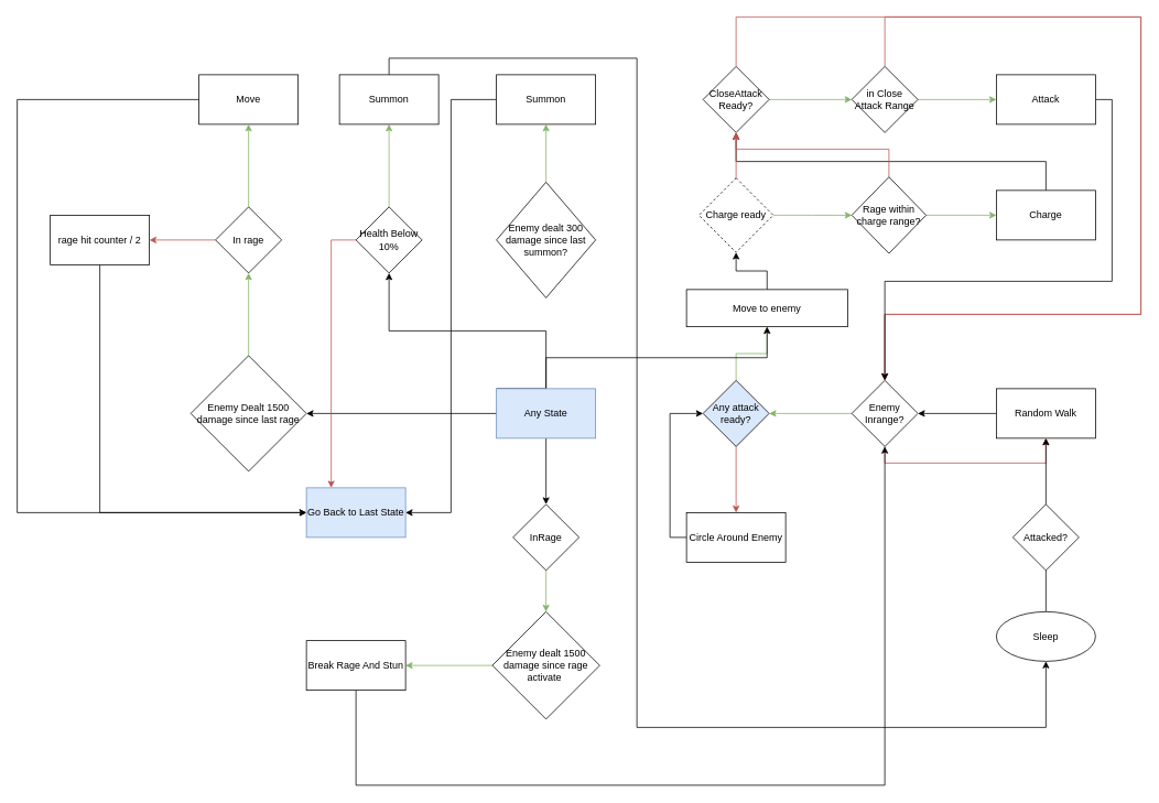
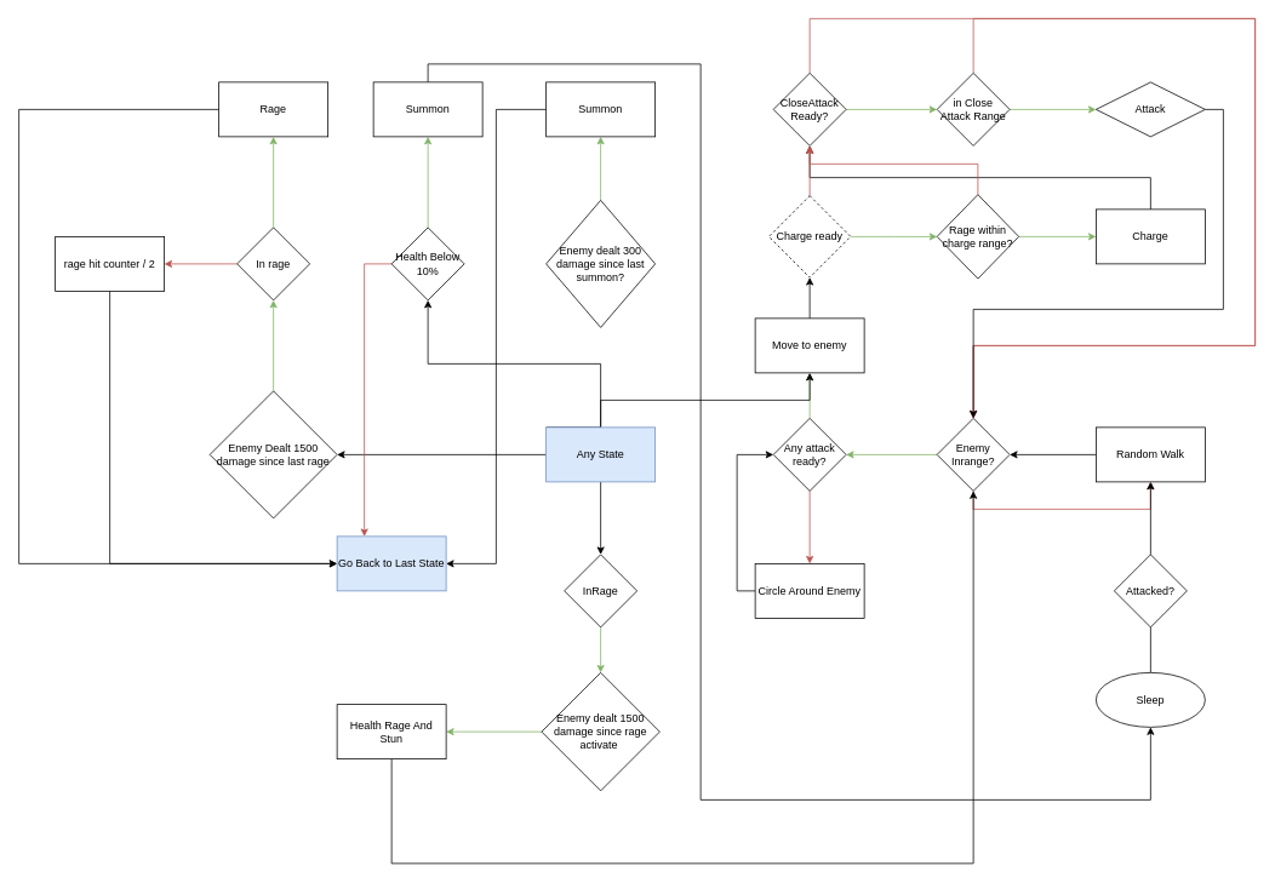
  <mxCell id="0" />
  <mxCell id="1" parent="0" />
  <mxCell id="2" style="edgeStyle=orthogonalEdgeStyle;rounded=0;orthogonalLoop=1;jettySize=auto;html=1;exitX=0;exitY=0.5;exitDx=0;exitDy=0;entryX=1;entryY=0.5;entryDx=0;entryDy=0;" parent="1" source="3" target="8" edge="1"><mxGeometry relative="1" as="geometry" /></mxCell>
  <mxCell id="3" value="Random Walk" style="rounded=0;whiteSpace=wrap;html=1;" parent="1" vertex="1"><mxGeometry x="1205" y="470" width="120" height="60" as="geometry" /></mxCell>
  <mxCell id="4" style="edgeStyle=orthogonalEdgeStyle;rounded=0;orthogonalLoop=1;jettySize=auto;html=1;exitX=0.5;exitY=0;exitDx=0;exitDy=0;" parent="1" source="5" target="13" edge="1"><mxGeometry relative="1" as="geometry" /></mxCell>
- <mxCell id="5" value="Move to enemy" style="rounded=0;whiteSpace=wrap;html=1;" parent="1" vertex="1"><mxGeometry x="830" y="350" width="195" height="45" as="geometry" /></mxCell>
+ <mxCell id="5" value="Move to enemy" style="rounded=0;whiteSpace=wrap;html=1;" parent="1" vertex="1"><mxGeometry x="830" y="350" width="120" height="60" as="geometry" /></mxCell>
  <mxCell id="6" style="edgeStyle=orthogonalEdgeStyle;rounded=0;orthogonalLoop=1;jettySize=auto;html=1;exitX=0.5;exitY=1;exitDx=0;exitDy=0;entryX=0.5;entryY=1;entryDx=0;entryDy=0;fillColor=#f8cecc;strokeColor=#b85450;" parent="1" source="8" target="3" edge="1"><mxGeometry relative="1" as="geometry"><mxPoint x="1160" y="650" as="targetPoint" /></mxGeometry></mxCell>
  <mxCell id="7" style="edgeStyle=orthogonalEdgeStyle;rounded=0;orthogonalLoop=1;jettySize=auto;html=1;exitX=0;exitY=0.5;exitDx=0;exitDy=0;entryX=1;entryY=0.5;entryDx=0;entryDy=0;fillColor=#d5e8d4;strokeColor=#82b366;" parent="1" source="8" target="29" edge="1"><mxGeometry relative="1" as="geometry" /></mxCell>
  <mxCell id="8" value="Enemy Inrange?" style="rhombus;whiteSpace=wrap;html=1;" parent="1" vertex="1"><mxGeometry x="1030" y="460" width="80" height="80" as="geometry" /></mxCell>
  <mxCell id="9" style="edgeStyle=orthogonalEdgeStyle;rounded=0;orthogonalLoop=1;jettySize=auto;html=1;exitX=0.5;exitY=0;exitDx=0;exitDy=0;" parent="1" source="10" target="19" edge="1"><mxGeometry relative="1" as="geometry" /></mxCell>
  <mxCell id="10" value="Charge" style="rounded=0;whiteSpace=wrap;html=1;" parent="1" vertex="1"><mxGeometry x="1205" y="230" width="120" height="60" as="geometry" /></mxCell>
  <mxCell id="11" style="edgeStyle=orthogonalEdgeStyle;rounded=0;orthogonalLoop=1;jettySize=auto;html=1;exitX=1;exitY=0.5;exitDx=0;exitDy=0;fillColor=#d5e8d4;strokeColor=#82b366;" parent="1" source="13" target="16" edge="1"><mxGeometry relative="1" as="geometry" /></mxCell>
  <mxCell id="12" style="edgeStyle=orthogonalEdgeStyle;rounded=0;orthogonalLoop=1;jettySize=auto;html=1;exitX=0.5;exitY=0;exitDx=0;exitDy=0;entryX=0.5;entryY=1;entryDx=0;entryDy=0;fillColor=#f8cecc;strokeColor=#b85450;" parent="1" source="13" target="19" edge="1"><mxGeometry relative="1" as="geometry" /></mxCell>
  <mxCell id="13" value="Charge ready" style="rhombus;whiteSpace=wrap;html=1;dashed=1;" parent="1" vertex="1"><mxGeometry x="845" y="215" width="90" height="90" as="geometry" /></mxCell>
  <mxCell id="14" style="edgeStyle=orthogonalEdgeStyle;rounded=0;orthogonalLoop=1;jettySize=auto;html=1;exitX=1;exitY=0.5;exitDx=0;exitDy=0;entryX=0;entryY=0.5;entryDx=0;entryDy=0;fillColor=#d5e8d4;strokeColor=#82b366;" parent="1" source="16" target="10" edge="1"><mxGeometry relative="1" as="geometry" /></mxCell>
  <mxCell id="15" style="edgeStyle=orthogonalEdgeStyle;rounded=0;orthogonalLoop=1;jettySize=auto;html=1;exitX=0.5;exitY=0;exitDx=0;exitDy=0;entryX=0.5;entryY=1;entryDx=0;entryDy=0;fillColor=#f8cecc;strokeColor=#b85450;" parent="1" source="16" target="19" edge="1"><mxGeometry relative="1" as="geometry"><Array as="points"><mxPoint x="1075" y="180" /><mxPoint x="890" y="180" /></Array></mxGeometry></mxCell>
  <mxCell id="16" value="Rage within charge range?" style="rhombus;whiteSpace=wrap;html=1;" parent="1" vertex="1"><mxGeometry x="1030" y="213.75" width="90" height="92.5" as="geometry" /></mxCell>
  <mxCell id="17" style="edgeStyle=orthogonalEdgeStyle;rounded=0;orthogonalLoop=1;jettySize=auto;html=1;exitX=1;exitY=0.5;exitDx=0;exitDy=0;fillColor=#d5e8d4;strokeColor=#82b366;" parent="1" source="19" target="22" edge="1"><mxGeometry relative="1" as="geometry" /></mxCell>
  <mxCell id="18" style="edgeStyle=orthogonalEdgeStyle;rounded=0;orthogonalLoop=1;jettySize=auto;html=1;exitX=0.5;exitY=0;exitDx=0;exitDy=0;entryX=0.5;entryY=0;entryDx=0;entryDy=0;fillColor=#f8cecc;strokeColor=#b85450;" parent="1" source="19" target="8" edge="1"><mxGeometry relative="1" as="geometry"><Array as="points"><mxPoint x="890" y="20" /><mxPoint x="1380" y="20" /><mxPoint x="1380" y="380" /><mxPoint x="1070" y="380" /></Array></mxGeometry></mxCell>
  <mxCell id="19" value="CloseAttack Ready?" style="rhombus;whiteSpace=wrap;html=1;" parent="1" vertex="1"><mxGeometry x="850" y="80" width="80" height="80" as="geometry" /></mxCell>
  <mxCell id="20" style="edgeStyle=orthogonalEdgeStyle;rounded=0;orthogonalLoop=1;jettySize=auto;html=1;exitX=1;exitY=0.5;exitDx=0;exitDy=0;fillColor=#d5e8d4;strokeColor=#82b366;" parent="1" source="22" target="24" edge="1"><mxGeometry relative="1" as="geometry" /></mxCell>
  <mxCell id="21" style="edgeStyle=orthogonalEdgeStyle;rounded=0;orthogonalLoop=1;jettySize=auto;html=1;exitX=0.5;exitY=0;exitDx=0;exitDy=0;fillColor=#f8cecc;strokeColor=#b85450;entryX=0.5;entryY=0;entryDx=0;entryDy=0;" parent="1" source="22" target="8" edge="1"><mxGeometry relative="1" as="geometry"><mxPoint x="950" y="380" as="targetPoint" /><Array as="points"><mxPoint x="1070" y="20" /><mxPoint x="1380" y="20" /><mxPoint x="1380" y="380" /><mxPoint x="1070" y="380" /></Array></mxGeometry></mxCell>
  <mxCell id="22" value="in Close Attack Range" style="rhombus;whiteSpace=wrap;html=1;" parent="1" vertex="1"><mxGeometry x="1030" y="80" width="80" height="80" as="geometry" /></mxCell>
  <mxCell id="23" style="edgeStyle=orthogonalEdgeStyle;rounded=0;orthogonalLoop=1;jettySize=auto;html=1;exitX=1;exitY=0.5;exitDx=0;exitDy=0;entryX=0.5;entryY=0;entryDx=0;entryDy=0;" parent="1" source="24" target="8" edge="1"><mxGeometry relative="1" as="geometry"><Array as="points"><mxPoint x="1345" y="120" /><mxPoint x="1345" y="340" /><mxPoint x="1070" y="340" /></Array></mxGeometry></mxCell>
- <mxCell id="24" value="Attack" style="rounded=0;whiteSpace=wrap;html=1;" parent="1" vertex="1"><mxGeometry x="1205" y="90" width="120" height="60" as="geometry" /></mxCell>
+ <mxCell id="24" value="Attack" style="rhombus;whiteSpace=wrap;html=1;" parent="1" vertex="1"><mxGeometry x="1205" y="90" width="120" height="60" as="geometry" /></mxCell>
  <mxCell id="25" style="edgeStyle=orthogonalEdgeStyle;rounded=0;orthogonalLoop=1;jettySize=auto;html=1;exitX=0;exitY=0.5;exitDx=0;exitDy=0;entryX=0;entryY=0.5;entryDx=0;entryDy=0;" parent="1" source="26" target="29" edge="1"><mxGeometry relative="1" as="geometry" /></mxCell>
  <mxCell id="26" value="Circle Around Enemy" style="rounded=0;whiteSpace=wrap;html=1;" parent="1" vertex="1"><mxGeometry x="830" y="620" width="120" height="60" as="geometry" /></mxCell>
  <mxCell id="27" style="edgeStyle=orthogonalEdgeStyle;rounded=0;orthogonalLoop=1;jettySize=auto;html=1;exitX=0.5;exitY=0;exitDx=0;exitDy=0;entryX=0.5;entryY=1;entryDx=0;entryDy=0;fillColor=#d5e8d4;strokeColor=#82b366;" parent="1" source="29" target="5" edge="1"><mxGeometry relative="1" as="geometry" /></mxCell>
  <mxCell id="28" style="edgeStyle=orthogonalEdgeStyle;rounded=0;orthogonalLoop=1;jettySize=auto;html=1;exitX=0.5;exitY=1;exitDx=0;exitDy=0;entryX=0.5;entryY=0;entryDx=0;entryDy=0;fillColor=#f8cecc;strokeColor=#b85450;" parent="1" source="29" target="26" edge="1"><mxGeometry relative="1" as="geometry" /></mxCell>
- <mxCell id="29" value="Any attack ready?" style="rhombus;whiteSpace=wrap;html=1;fillColor=#dae8fc;" parent="1" vertex="1"><mxGeometry x="850" y="460" width="80" height="80" as="geometry" /></mxCell>
+ <mxCell id="29" value="Any attack ready?" style="rhombus;whiteSpace=wrap;html=1;" parent="1" vertex="1"><mxGeometry x="850" y="460" width="80" height="80" as="geometry" /></mxCell>
  <mxCell id="30" style="edgeStyle=orthogonalEdgeStyle;rounded=0;orthogonalLoop=1;jettySize=auto;html=1;exitX=0.5;exitY=0;exitDx=0;exitDy=0;" parent="1" source="34" target="5" edge="1"><mxGeometry relative="1" as="geometry" /></mxCell>
  <mxCell id="31" style="edgeStyle=orthogonalEdgeStyle;rounded=0;orthogonalLoop=1;jettySize=auto;html=1;exitX=0;exitY=0.5;exitDx=0;exitDy=0;" parent="1" source="34" target="42" edge="1"><mxGeometry relative="1" as="geometry" /></mxCell>
  <mxCell id="32" style="edgeStyle=orthogonalEdgeStyle;rounded=0;orthogonalLoop=1;jettySize=auto;html=1;exitX=0.5;exitY=1;exitDx=0;exitDy=0;entryX=0.5;entryY=0;entryDx=0;entryDy=0;" parent="1" source="34" target="49" edge="1"><mxGeometry relative="1" as="geometry" /></mxCell>
  <mxCell id="33" style="edgeStyle=orthogonalEdgeStyle;rounded=0;orthogonalLoop=1;jettySize=auto;html=1;exitX=0;exitY=0;exitDx=0;exitDy=0;entryX=0.5;entryY=1;entryDx=0;entryDy=0;" parent="1" source="34" target="58" edge="1"><mxGeometry relative="1" as="geometry"><Array as="points"><mxPoint x="660" y="470" /><mxPoint x="660" y="400" /><mxPoint x="470" y="400" /></Array></mxGeometry></mxCell>
  <mxCell id="34" value="Any State" style="rounded=0;whiteSpace=wrap;html=1;fillColor=#dae8fc;strokeColor=#6c8ebf;" parent="1" vertex="1"><mxGeometry x="600" y="470" width="120" height="60" as="geometry" /></mxCell>
  <mxCell id="35" style="edgeStyle=orthogonalEdgeStyle;rounded=0;orthogonalLoop=1;jettySize=auto;html=1;exitX=0.5;exitY=0;exitDx=0;exitDy=0;entryX=0.5;entryY=1;entryDx=0;entryDy=0;fillColor=#d5e8d4;strokeColor=#82b366;" parent="1" source="36" target="38" edge="1"><mxGeometry relative="1" as="geometry" /></mxCell>
  <mxCell id="36" value="Enemy dealt 300 damage since last summon?" style="rhombus;whiteSpace=wrap;html=1;" parent="1" vertex="1"><mxGeometry x="600" y="220" width="120" height="140" as="geometry" /></mxCell>
  <mxCell id="37" style="edgeStyle=orthogonalEdgeStyle;rounded=0;orthogonalLoop=1;jettySize=auto;html=1;exitX=0;exitY=0.5;exitDx=0;exitDy=0;entryX=1;entryY=0.5;entryDx=0;entryDy=0;" parent="1" source="38" target="61" edge="1"><mxGeometry relative="1" as="geometry" /></mxCell>
  <mxCell id="38" value="Summon" style="rounded=0;whiteSpace=wrap;html=1;" parent="1" vertex="1"><mxGeometry x="600" y="90" width="120" height="60" as="geometry" /></mxCell>
  <mxCell id="39" style="edgeStyle=orthogonalEdgeStyle;rounded=0;orthogonalLoop=1;jettySize=auto;html=1;exitX=0;exitY=0.5;exitDx=0;exitDy=0;entryX=0;entryY=0.5;entryDx=0;entryDy=0;" parent="1" source="40" target="61" edge="1"><mxGeometry relative="1" as="geometry"><Array as="points"><mxPoint x="20" y="120" /><mxPoint x="20" y="620" /></Array></mxGeometry></mxCell>
- <mxCell id="40" value="Move" style="rounded=0;whiteSpace=wrap;html=1;" parent="1" vertex="1"><mxGeometry x="240" y="90" width="120" height="60" as="geometry" /></mxCell>
+ <mxCell id="40" value="Rage" style="rounded=0;whiteSpace=wrap;html=1;" parent="1" vertex="1"><mxGeometry x="240" y="90" width="120" height="60" as="geometry" /></mxCell>
  <mxCell id="41" style="edgeStyle=orthogonalEdgeStyle;rounded=0;orthogonalLoop=1;jettySize=auto;html=1;exitX=0.5;exitY=0;exitDx=0;exitDy=0;entryX=0.5;entryY=1;entryDx=0;entryDy=0;fillColor=#d5e8d4;strokeColor=#82b366;" parent="1" source="42" target="45" edge="1"><mxGeometry relative="1" as="geometry" /></mxCell>
  <mxCell id="42" value="Enemy Dealt 1500 damage since last rage" style="rhombus;whiteSpace=wrap;html=1;" parent="1" vertex="1"><mxGeometry x="230" y="430" width="140" height="140" as="geometry" /></mxCell>
  <mxCell id="43" style="edgeStyle=orthogonalEdgeStyle;rounded=0;orthogonalLoop=1;jettySize=auto;html=1;exitX=0.5;exitY=0;exitDx=0;exitDy=0;entryX=0.5;entryY=1;entryDx=0;entryDy=0;fillColor=#d5e8d4;strokeColor=#82b366;" parent="1" source="45" target="40" edge="1"><mxGeometry relative="1" as="geometry" /></mxCell>
  <mxCell id="44" style="edgeStyle=orthogonalEdgeStyle;rounded=0;orthogonalLoop=1;jettySize=auto;html=1;exitX=0;exitY=0.5;exitDx=0;exitDy=0;fillColor=#f8cecc;strokeColor=#b85450;" parent="1" source="45" target="47" edge="1"><mxGeometry relative="1" as="geometry" /></mxCell>
  <mxCell id="45" value="In rage" style="rhombus;whiteSpace=wrap;html=1;" parent="1" vertex="1"><mxGeometry x="260" y="250" width="80" height="80" as="geometry" /></mxCell>
  <mxCell id="46" style="edgeStyle=orthogonalEdgeStyle;rounded=0;orthogonalLoop=1;jettySize=auto;html=1;exitX=0.5;exitY=1;exitDx=0;exitDy=0;" parent="1" source="47" edge="1"><mxGeometry relative="1" as="geometry"><mxPoint x="370" y="620" as="targetPoint" /><Array as="points"><mxPoint x="120" y="620" /></Array></mxGeometry></mxCell>
  <mxCell id="47" value="rage hit counter / 2" style="rounded=0;whiteSpace=wrap;html=1;" parent="1" vertex="1"><mxGeometry x="60" y="260" width="120" height="60" as="geometry" /></mxCell>
  <mxCell id="48" style="edgeStyle=orthogonalEdgeStyle;rounded=0;orthogonalLoop=1;jettySize=auto;html=1;exitX=0.5;exitY=1;exitDx=0;exitDy=0;entryX=0.5;entryY=0;entryDx=0;entryDy=0;fillColor=#d5e8d4;strokeColor=#82b366;" parent="1" source="49" target="51" edge="1"><mxGeometry relative="1" as="geometry" /></mxCell>
  <mxCell id="49" value="InRage" style="rhombus;whiteSpace=wrap;html=1;" parent="1" vertex="1"><mxGeometry x="620" y="610" width="80" height="80" as="geometry" /></mxCell>
  <mxCell id="50" style="edgeStyle=orthogonalEdgeStyle;rounded=0;orthogonalLoop=1;jettySize=auto;html=1;exitX=0;exitY=0.5;exitDx=0;exitDy=0;fillColor=#d5e8d4;strokeColor=#82b366;" parent="1" source="51" target="53" edge="1"><mxGeometry relative="1" as="geometry" /></mxCell>
  <mxCell id="51" value="Enemy dealt 1500 damage since rage activate&amp;nbsp;" style="rhombus;whiteSpace=wrap;html=1;" parent="1" vertex="1"><mxGeometry x="595" y="740" width="130" height="130" as="geometry" /></mxCell>
  <mxCell id="52" style="edgeStyle=orthogonalEdgeStyle;rounded=0;orthogonalLoop=1;jettySize=auto;html=1;exitX=0.5;exitY=1;exitDx=0;exitDy=0;entryX=0.5;entryY=1;entryDx=0;entryDy=0;" parent="1" source="53" target="8" edge="1"><mxGeometry relative="1" as="geometry"><Array as="points"><mxPoint x="430" y="950" /><mxPoint x="1070" y="950" /></Array></mxGeometry></mxCell>
- <mxCell id="53" value="Break Rage And Stun" style="rounded=0;whiteSpace=wrap;html=1;" parent="1" vertex="1"><mxGeometry x="370" y="775" width="120" height="60" as="geometry" /></mxCell>
+ <mxCell id="53" value="Health Rage And Stun" style="rounded=0;whiteSpace=wrap;html=1;" parent="1" vertex="1"><mxGeometry x="370" y="775" width="120" height="60" as="geometry" /></mxCell>
  <mxCell id="54" style="edgeStyle=orthogonalEdgeStyle;rounded=0;orthogonalLoop=1;jettySize=auto;html=1;exitX=0.5;exitY=0;exitDx=0;exitDy=0;endArrow=none;" parent="1" source="55" target="63" edge="1"><mxGeometry relative="1" as="geometry" /></mxCell>
  <mxCell id="55" value="Sleep" style="ellipse;whiteSpace=wrap;html=1;" parent="1" vertex="1"><mxGeometry x="1205" y="740" width="120" height="60" as="geometry" /></mxCell>
  <mxCell id="56" style="edgeStyle=orthogonalEdgeStyle;rounded=0;orthogonalLoop=1;jettySize=auto;html=1;exitX=0.5;exitY=0;exitDx=0;exitDy=0;fillColor=#d5e8d4;strokeColor=#82b366;" parent="1" source="58" target="60" edge="1"><mxGeometry relative="1" as="geometry" /></mxCell>
  <mxCell id="57" style="edgeStyle=orthogonalEdgeStyle;rounded=0;orthogonalLoop=1;jettySize=auto;html=1;exitX=0;exitY=0.5;exitDx=0;exitDy=0;entryX=0.25;entryY=0;entryDx=0;entryDy=0;fillColor=#f8cecc;strokeColor=#b85450;" parent="1" source="58" target="61" edge="1"><mxGeometry relative="1" as="geometry" /></mxCell>
  <mxCell id="58" value="Health Below 10%" style="rhombus;whiteSpace=wrap;html=1;" parent="1" vertex="1"><mxGeometry x="430" y="250" width="80" height="80" as="geometry" /></mxCell>
  <mxCell id="59" style="edgeStyle=orthogonalEdgeStyle;rounded=0;orthogonalLoop=1;jettySize=auto;html=1;exitX=0.5;exitY=0;exitDx=0;exitDy=0;entryX=0.5;entryY=1;entryDx=0;entryDy=0;" parent="1" source="60" target="55" edge="1"><mxGeometry relative="1" as="geometry"><Array as="points"><mxPoint x="470" y="70" /><mxPoint x="770" y="70" /><mxPoint x="770" y="880" /><mxPoint x="1265" y="880" /></Array></mxGeometry></mxCell>
  <mxCell id="60" value="Summon" style="rounded=0;whiteSpace=wrap;html=1;" parent="1" vertex="1"><mxGeometry x="410" y="90" width="120" height="60" as="geometry" /></mxCell>
  <mxCell id="61" value="Go Back to Last State" style="rounded=0;whiteSpace=wrap;html=1;fillColor=#dae8fc;strokeColor=#6c8ebf;" parent="1" vertex="1"><mxGeometry x="370" y="590" width="120" height="60" as="geometry" /></mxCell>
  <mxCell id="62" style="edgeStyle=orthogonalEdgeStyle;rounded=0;orthogonalLoop=1;jettySize=auto;html=1;exitX=0.5;exitY=0;exitDx=0;exitDy=0;" parent="1" source="63" target="3" edge="1"><mxGeometry relative="1" as="geometry" /></mxCell>
  <mxCell id="63" value="Attacked?" style="rhombus;whiteSpace=wrap;html=1;" parent="1" vertex="1"><mxGeometry x="1225" y="610" width="80" height="80" as="geometry" /></mxCell>
